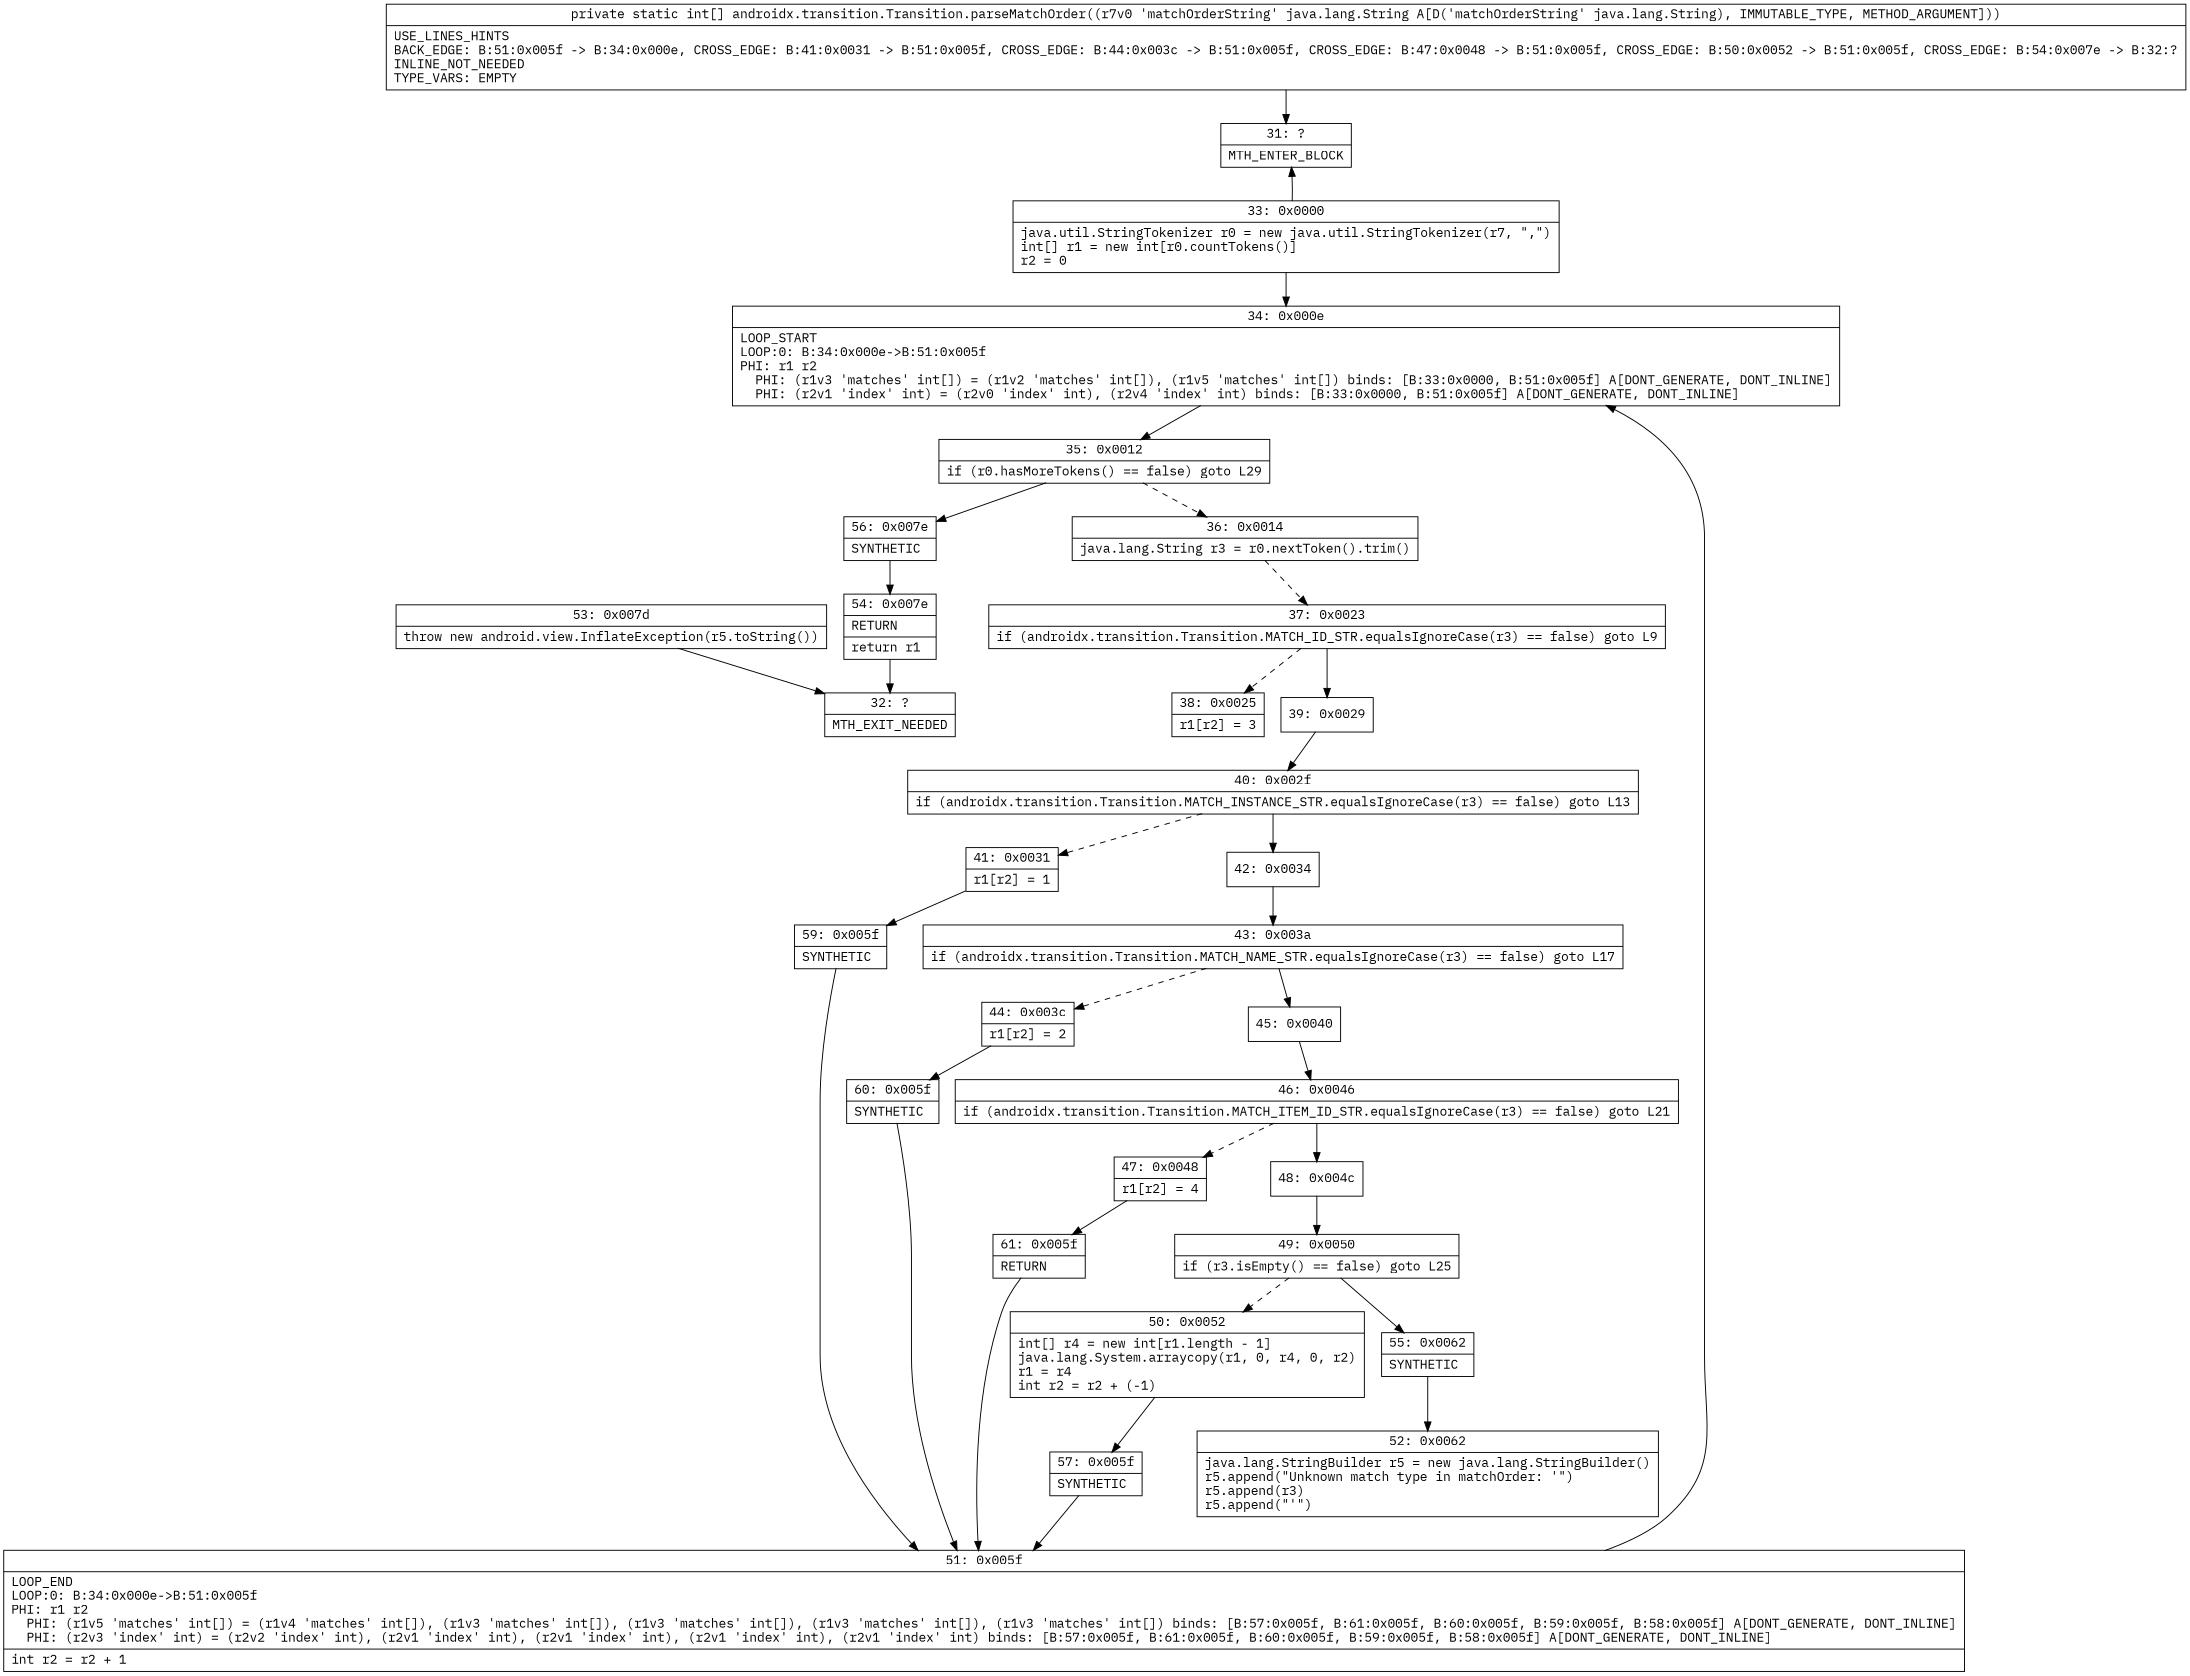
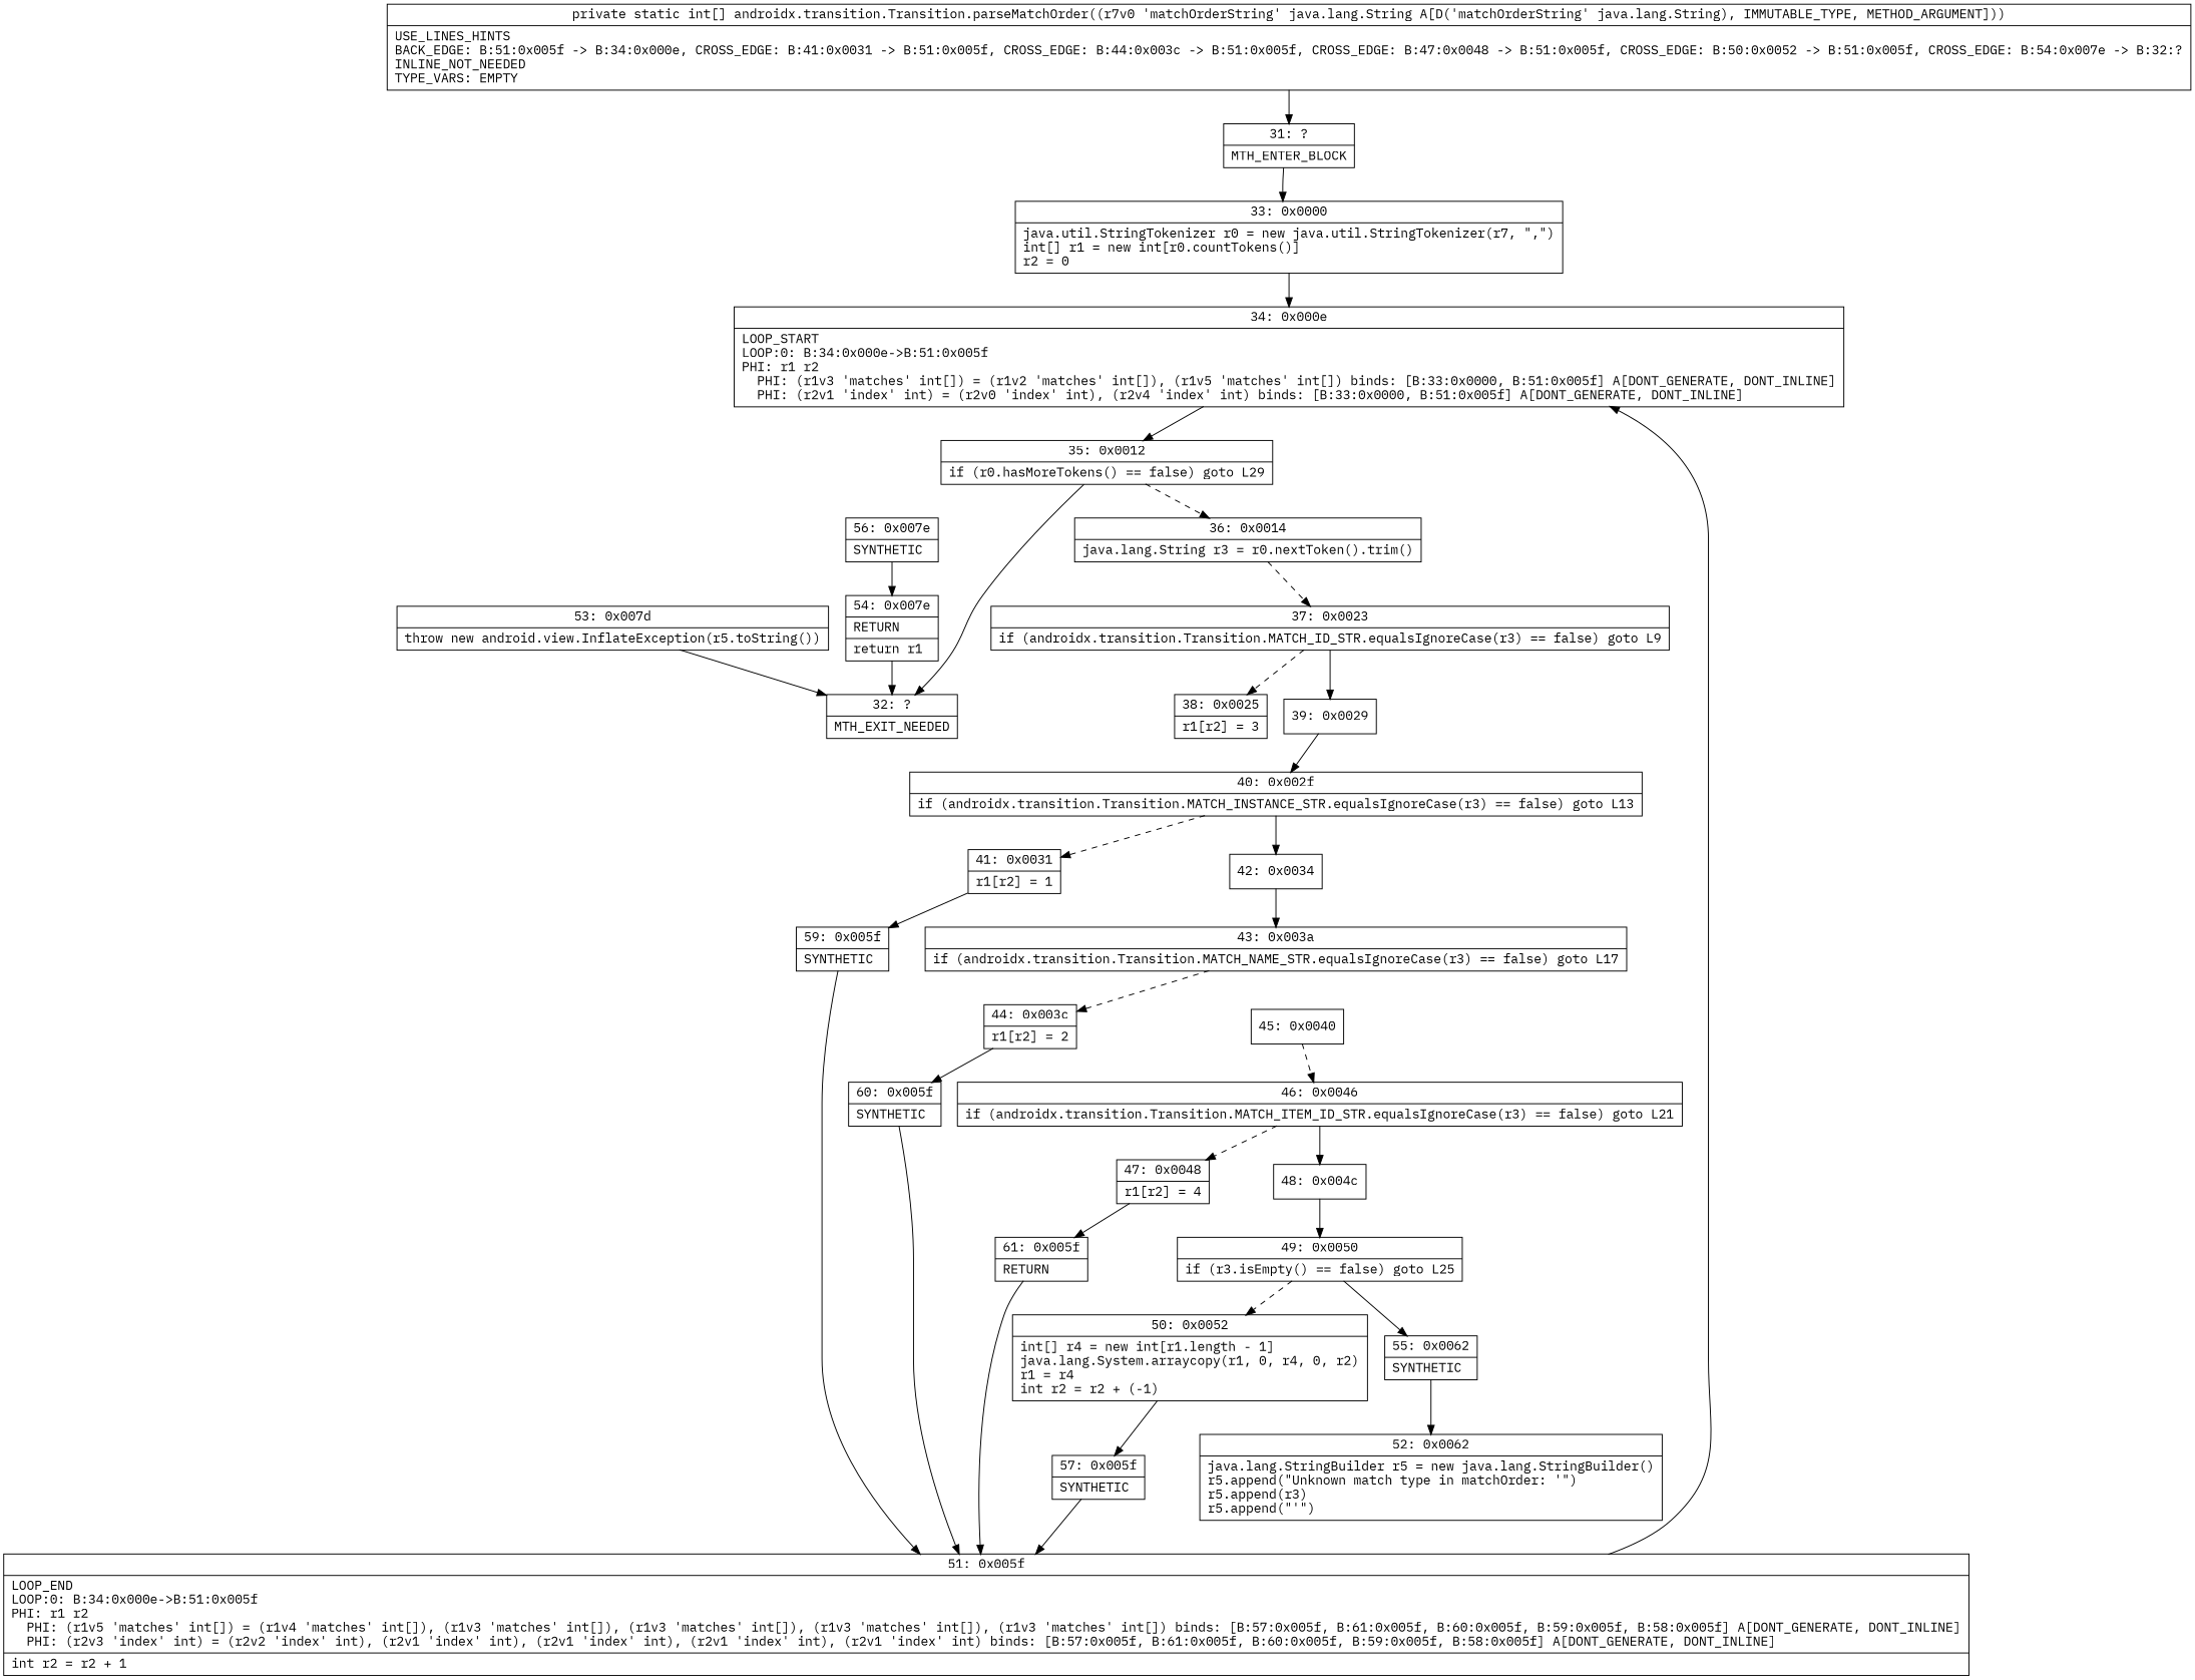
  digraph {
    fontname="IBM Plex Mono"
    node [fontname="IBM Plex Mono" shape=record]
    edge [fontname="IBM Plex Mono"]
    n1 [label="{31\:\ ?|MTH_ENTER_BLOCK\l}"]
    n2 [label="{33\:\ 0x0000|java.util.StringTokenizer r0 = new java.util.StringTokenizer(r7, \",\")\lint[] r1 = new int[r0.countTokens()]\lr2 = 0\l}"]
    n3 [label="{34\:\ 0x000e|LOOP_START\lLOOP:0: B:34:0x000e\-\>B:51:0x005f\lPHI: r1 r2 \l  PHI: (r1v3 'matches' int[]) = (r1v2 'matches' int[]), (r1v5 'matches' int[]) binds: [B:33:0x0000, B:51:0x005f] A[DONT_GENERATE, DONT_INLINE]\l  PHI: (r2v1 'index' int) = (r2v0 'index' int), (r2v4 'index' int) binds: [B:33:0x0000, B:51:0x005f] A[DONT_GENERATE, DONT_INLINE]\l}"]
    n4 [label="{35\:\ 0x0012|if (r0.hasMoreTokens() == false) goto L29\l}"]
    n5 [label="{36\:\ 0x0014|java.lang.String r3 = r0.nextToken().trim()\l}"]
    n6 [label="{56\:\ 0x007e|SYNTHETIC\l}"]
    n7 [label="{37\:\ 0x0023|if (androidx.transition.Transition.MATCH_ID_STR.equalsIgnoreCase(r3) == false) goto L9\l}"]
    n8 [label="{54\:\ 0x007e|RETURN\l|return r1\l}"]
    n9 [label="{38\:\ 0x0025|r1[r2] = 3\l}"]
    n10 [label="{39\:\ 0x0029}"]
    n11 [label="{40\:\ 0x002f|if (androidx.transition.Transition.MATCH_INSTANCE_STR.equalsIgnoreCase(r3) == false) goto L13\l}"]
    n12 [label="{51\:\ 0x005f|LOOP_END\lLOOP:0: B:34:0x000e\-\>B:51:0x005f\lPHI: r1 r2 \l  PHI: (r1v5 'matches' int[]) = (r1v4 'matches' int[]), (r1v3 'matches' int[]), (r1v3 'matches' int[]), (r1v3 'matches' int[]), (r1v3 'matches' int[]) binds: [B:57:0x005f, B:61:0x005f, B:60:0x005f, B:59:0x005f, B:58:0x005f] A[DONT_GENERATE, DONT_INLINE]\l  PHI: (r2v3 'index' int) = (r2v2 'index' int), (r2v1 'index' int), (r2v1 'index' int), (r2v1 'index' int), (r2v1 'index' int) binds: [B:57:0x005f, B:61:0x005f, B:60:0x005f, B:59:0x005f, B:58:0x005f] A[DONT_GENERATE, DONT_INLINE]\l|int r2 = r2 + 1\l}"]
    n13 [label="{41\:\ 0x0031|r1[r2] = 1\l}"]
    n14 [label="{42\:\ 0x0034}"]
    n15 [label="{59\:\ 0x005f|SYNTHETIC\l}"]
    n16 [label="{43\:\ 0x003a|if (androidx.transition.Transition.MATCH_NAME_STR.equalsIgnoreCase(r3) == false) goto L17\l}"]
    n17 [label="{44\:\ 0x003c|r1[r2] = 2\l}"]
    n18 [label="{45\:\ 0x0040}"]
    n19 [label="{60\:\ 0x005f|SYNTHETIC\l}"]
    n20 [label="{46\:\ 0x0046|if (androidx.transition.Transition.MATCH_ITEM_ID_STR.equalsIgnoreCase(r3) == false) goto L21\l}"]
    n21 [label="{47\:\ 0x0048|r1[r2] = 4\l}"]
    n22 [label="{48\:\ 0x004c}"]
    n23 [label="{61\:\ 0x005f|RETURN\l}"]
    n24 [label="{49\:\ 0x0050|if (r3.isEmpty() == false) goto L25\l}"]
    n25 [label="{50\:\ 0x0052|int[] r4 = new int[r1.length \- 1]\ljava.lang.System.arraycopy(r1, 0, r4, 0, r2)\lr1 = r4\lint r2 = r2 + (\-1)\l}"]
    n26 [label="{55\:\ 0x0062|SYNTHETIC\l}"]
    n27 [label="{57\:\ 0x005f|SYNTHETIC\l}"]
    n28 [label="{52\:\ 0x0062|java.lang.StringBuilder r5 = new java.lang.StringBuilder()\lr5.append(\"Unknown match type in matchOrder: '\")\lr5.append(r3)\lr5.append(\"'\")\l}"]
    n29 [label="{53\:\ 0x007d|throw new android.view.InflateException(r5.toString())\l}"]
    n30 [label="{32\:\ ?|MTH_EXIT_NEEDED\l}"]
    n31 [label="{private static int[] androidx.transition.Transition.parseMatchOrder((r7v0 'matchOrderString' java.lang.String A[D('matchOrderString' java.lang.String), IMMUTABLE_TYPE, METHOD_ARGUMENT]))  | USE_LINES_HINTS\lBACK_EDGE: B:51:0x005f \-\> B:34:0x000e, CROSS_EDGE: B:41:0x0031 \-\> B:51:0x005f, CROSS_EDGE: B:44:0x003c \-\> B:51:0x005f, CROSS_EDGE: B:47:0x0048 \-\> B:51:0x005f, CROSS_EDGE: B:50:0x0052 \-\> B:51:0x005f, CROSS_EDGE: B:54:0x007e \-\> B:32:?\lINLINE_NOT_NEEDED\lTYPE_VARS: EMPTY\l}"]
-   n2 -> n1
+   n1 -> n2
    n2 -> n3
    n3 -> n4
    n4 -> n5 [style=dashed]
-   n4 -> n6
+   n4 -> n30
    n5 -> n7 [style=dashed]
    n6 -> n8
    n7 -> n9 [style=dashed]
    n7 -> n10
    n8 -> n30
    n10 -> n11
    n11 -> n13 [style=dashed]
    n11 -> n14
    n12 -> n3
    n13 -> n15
    n14 -> n16
    n15 -> n12
    n16 -> n17 [style=dashed]
-   n16 -> n18
    n17 -> n19
-   n18 -> n20
+   n18 -> n20 [style=dashed]
    n19 -> n12
    n20 -> n21 [style=dashed]
    n20 -> n22
    n21 -> n23
    n22 -> n24
    n23 -> n12
    n24 -> n25 [style=dashed]
    n24 -> n26
    n25 -> n27
    n26 -> n28
    n27 -> n12
    n29 -> n30
    n31 -> n1
  }
